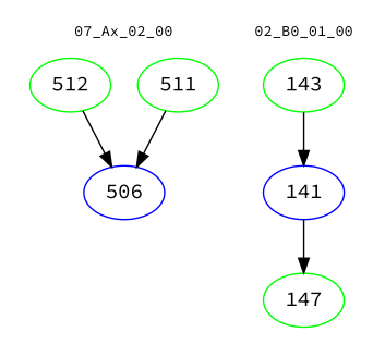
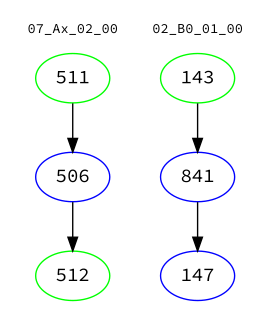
  digraph {
    fontname="Source Code Pro"
    node [color=green fontname="Source Code Pro"]
    edge [color=black fontname="Source Code Pro"]
    n1 [label=511]
    n2 [color=blue label=506]
    n3 [label=512]
    n4 [label=143]
-   n5 [color=blue label=141]
-   n6 [label=147]
+   n5 [color=blue label=841]
+   n6 [color=blue label=147]
    subgraph cluster_1 {
      color=white
      fontsize=10
      label="07_Ax_02_00"
      n1
      n2
      n3
    }
    subgraph cluster_2 {
      color=white
      fontsize=10
      label="02_B0_01_00"
      n4
      n5
      n6
    }
    n1 -> n2
-   n3 -> n2
+   n2 -> n3
    n4 -> n5
    n5 -> n6
  }
